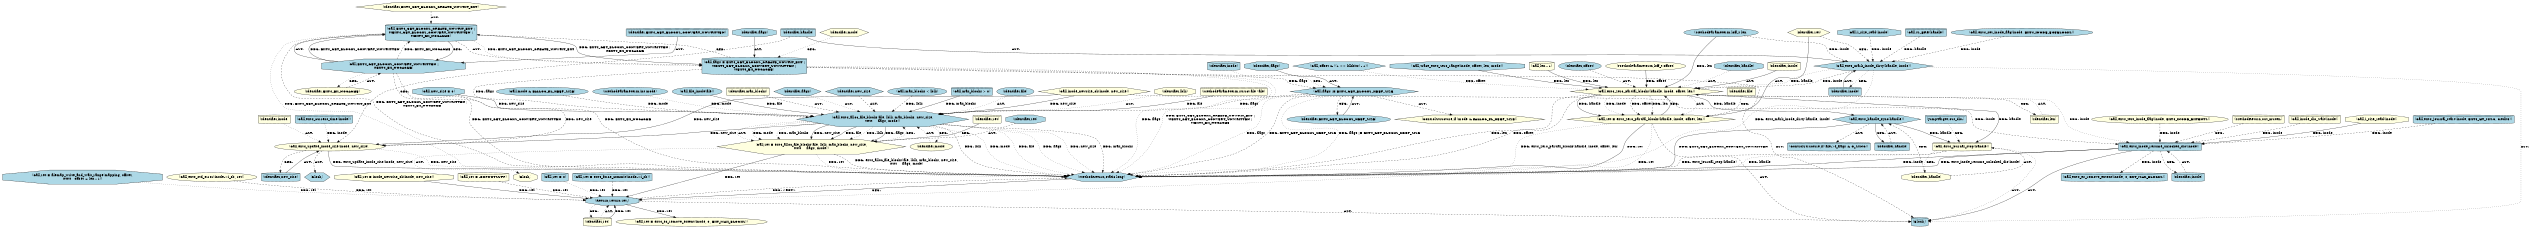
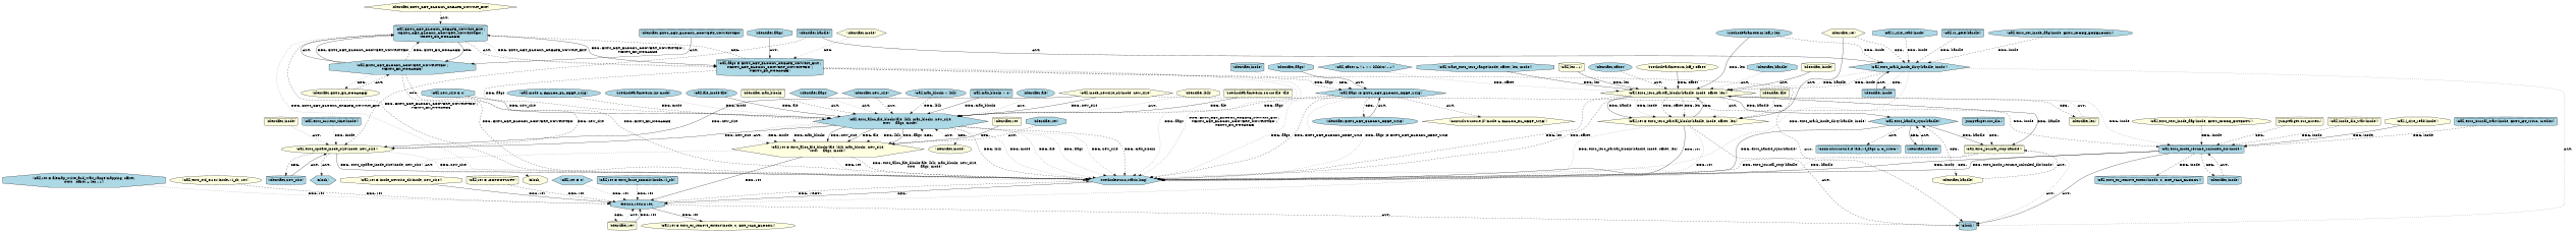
  digraph {
    node [fillcolor=lightblue shape=cylinder style=filled]
    edge [style=dashed]
    n1 [label="(Call,EXT4_GET_BLOCKS_CREATE_UNWRIT_EXT |\n\t\tEXT4_GET_BLOCKS_CONVERT_UNWRITTEN |\n\t\tEXT4_EX_NOCACHE)"]
    n2 [label="(Call,EXT4_GET_BLOCKS_CONVERT_UNWRITTEN |\n\t\tEXT4_EX_NOCACHE)" shape=octagon]
    n3 [label="(Call,flags = EXT4_GET_BLOCKS_CREATE_UNWRIT_EXT |\n\t\tEXT4_GET_BLOCKS_CONVERT_UNWRITTEN |\n\t\tEXT4_EX_NOCACHE)"]
    n4 [label="(MethodReturn,static long)" shape=hexagon]
    n5 [fillcolor=lightyellow label="(Identifier,EXT4_EX_NOCACHE)" shape=ellipse]
    n6 [label="(Call,flags |= EXT4_GET_BLOCKS_KEEP_SIZE)" shape=hexagon]
    n7 [label="(Call,ext4_alloc_file_blocks(file, lblk, max_blocks, new_size,\n\t\t\t\t\t     flags, mode))" shape=hexagon]
    n8 [label="(Block,)"]
    n9 [label="(Return,return ret;)" shape=octagon]
    n10 [label="(Identifier,EXT4_GET_BLOCKS_KEEP_SIZE)" shape=ellipse]
    n11 [fillcolor=lightyellow label="(ControlStructure,if (mode & FALLOC_FL_KEEP_SIZE))" shape=hexagon]
    n12 [fillcolor=lightyellow label="(Call,ret = ext4_alloc_file_blocks(file, lblk, max_blocks, new_size,\n\t\t\t\t\t     flags, mode))" shape=hexagon]
    n13 [fillcolor=lightyellow label="(Call,ext4_update_inode_size(inode, new_size))" shape=ellipse]
    n14 [fillcolor=lightyellow label="(Identifier,mode)" shape=ellipse]
    n15 [fillcolor=lightyellow label="(Block,)" shape=octagon]
    n16 [label="(Block,)" shape=hexagon]
    n17 [label="(Identifier,new_size)"]
    n18 [fillcolor=lightyellow label="(Identifier,ret)"]
    n19 [fillcolor=lightyellow label="(Call,ret = ext4_es_remove_extent(inode, 0, EXT_MAX_BLOCKS))" shape=ellipse]
    n20 [label="(Call,ext4_mark_inode_dirty(handle, inode))" shape=hexagon]
    n21 [fillcolor=lightyellow label="(Call,ext4_zero_partial_blocks(handle, inode, offset, len))" shape=hexagon]
    n22 [label="(Identifier,inode)"]
    n23 [fillcolor=lightyellow label="(Call,ret = ext4_zero_partial_blocks(handle, inode, offset, len))" shape=hexagon]
    n24 [label="(Call,ext4_handle_sync(handle))" shape=hexagon]
    n25 [fillcolor=lightyellow label="(Call,ext4_journal_stop(handle))"]
    n26 [label="(Call,ext4_inode_resume_unlocked_dio(inode))"]
    n27 [fillcolor=lightyellow label="(Identifier,len)"]
    n28 [label="(ControlStructure,if (file->f_flags & O_SYNC))"]
    n29 [label="(Identifier,handle)"]
    n30 [fillcolor=lightyellow label="(Identifier,handle)" shape=octagon]
    n31 [label="(Identifier,inode)"]
    n32 [label="(Call,ext4_es_remove_extent(inode, 0, EXT_MAX_BLOCKS))"]
    n33 [fillcolor=lightyellow label="(Identifier,lblk)" shape=octagon]
    n34 [fillcolor=lightyellow label="(Call,ret = -EOPNOTSUPP)"]
    n35 [fillcolor=lightyellow label="(Identifier,inode)"]
    n36 [fillcolor=lightyellow label="(MethodParameterIn,struct file *file)"]
    n37 [label="(Call,mode & FALLOC_FL_KEEP_SIZE)" shape=ellipse]
    n38 [label="(MethodParameterIn,int mode)" shape=ellipse]
    n39 [label="(Call,ext4_current_time(inode))"]
    n40 [label="(Call,ext4_set_inode_flag(inode, EXT4_INODE_EOFBLOCKS))" shape=ellipse]
    n41 [fillcolor=lightyellow label="(Call,ext4_test_inode_flag(inode, EXT4_INODE_EXTENTS))" shape=ellipse]
    n42 [label="(Identifier,flags)" shape=octagon]
    n43 [label="(Identifier,ret)" shape=octagon]
    n44 [label="(Call,file_inode(file))" shape=ellipse]
    n45 [label="(Call,new_size = 0)" shape=octagon]
    n46 [fillcolor=lightyellow label="(Identifier,ret)" shape=hexagon]
-   n47 [fillcolor=lightyellow label="(MethodReturn,out_mutex:)"]
-   n48 [label="(Call,ret = 0)"]
+   n47 [fillcolor=lightyellow label="(JumpTarget,out_mutex:)"]
+   n48 [label="(Call,ret = 0)" shape=hexagon]
    n49 [fillcolor=lightyellow label="(Identifier,mode)" shape=hexagon]
    n50 [label="(Call,ret = ext4_force_commit(inode->i_sb))"]
    n51 [fillcolor=lightyellow label="(Identifier,max_blocks)"]
    n52 [fillcolor=lightyellow label="(Call,inode_newsize_ok(inode, new_size))" shape=hexagon]
    n53 [label="(Call,ret = filemap_write_and_wait_range(mapping, offset,\n\t\t\t\t\t\t   offset + len - 1))" shape=octagon]
    n54 [label="(Call,i_size_read(inode))" shape=octagon]
    n55 [fillcolor=lightyellow label="(Call,ext4_std_error(inode->i_sb, ret))" shape=ellipse]
    n56 [label="(MethodParameterIn,loff_t len)" shape=ellipse]
    n57 [label="(Identifier,inode)"]
    n58 [label="(Identifier,handle)" shape=octagon]
    n59 [fillcolor=lightyellow label="(Identifier,inode)"]
    n60 [fillcolor=lightyellow label="(Call,inode_dio_wait(inode))"]
    n61 [fillcolor=lightyellow label="(Identifier,file)"]
    n62 [label="(JumpTarget,out_dio:)"]
    n63 [label="(Identifier,flags)" shape=hexagon]
    n64 [fillcolor=lightyellow label="(Call,i_size_read(inode))" shape=octagon]
    n65 [label="(Identifier,new_size)" shape=hexagon]
    n66 [label="(Call,offset & ((1 << blkbits) - 1))" shape=hexagon]
    n67 [fillcolor=lightyellow label="(Identifier,ret)"]
    n68 [label="(Identifier,handle)"]
    n69 [label="(Call,trace_ext4_zero_range(inode, offset, len, mode))" shape=octagon]
    n70 [label="(Call,IS_ERR(handle))"]
    n71 [fillcolor=lightyellow label="(Call,len - 1)"]
    n72 [label="(Identifier,offset)" shape=ellipse]
    n73 [label="(Call,ext4_journal_start(inode, EXT4_HT_MISC, credits))"]
    n74 [label="(Identifier,EXT4_GET_BLOCKS_CONVERT_UNWRITTEN)"]
    n75 [label="(Identifier,flags)" shape=octagon]
    n76 [label="(Call,max_blocks < lblk)" shape=ellipse]
    n77 [label="(Call,max_blocks > 0)"]
    n78 [fillcolor=lightyellow label="(MethodParameterIn,loff_t offset)" shape=ellipse]
    n79 [fillcolor=lightyellow label="(Call,ret = inode_newsize_ok(inode, new_size))" shape=octagon]
    n80 [label="(Identifier,file)" shape=ellipse]
    n81 [fillcolor=lightyellow label="(Identifier,EXT4_GET_BLOCKS_CREATE_UNWRIT_EXT)" shape=hexagon]
    n1 -> n2 [label="CFG: " style=solid]
    n1 -> n3 [label="AST: "]
    n1 -> n3 [label="DDG: EXT4_GET_BLOCKS_CREATE_UNWRIT_EXT" style=dotted]
    n1 -> n3 [label="DDG: EXT4_GET_BLOCKS_CONVERT_UNWRITTEN |\n\t\tEXT4_EX_NOCACHE" style=solid]
    n1 -> n4 [label="DDG: EXT4_GET_BLOCKS_CREATE_UNWRIT_EXT" style=dotted]
    n1 -> n4 [label="DDG: EXT4_GET_BLOCKS_CONVERT_UNWRITTEN |\n\t\tEXT4_EX_NOCACHE"]
    n2 -> n1 [label="AST: " style=solid]
    n2 -> n1 [label="DDG: EXT4_GET_BLOCKS_CONVERT_UNWRITTEN" style=solid]
    n2 -> n1 [label="DDG: EXT4_EX_NOCACHE"]
    n2 -> n4 [label="DDG: EXT4_GET_BLOCKS_CONVERT_UNWRITTEN"]
    n2 -> n4 [label="DDG: EXT4_EX_NOCACHE"]
    n2 -> n5 [label="CFG: " style=dotted]
    n3 -> n1 [label="CFG: "]
    n3 -> n4 [label="DDG: flags" style=dotted]
    n3 -> n4 [label="DDG: EXT4_GET_BLOCKS_CREATE_UNWRIT_EXT |\n\t\tEXT4_GET_BLOCKS_CONVERT_UNWRITTEN |\n\t\tEXT4_EX_NOCACHE" style=dotted]
    n3 -> n6 [label="DDG: flags"]
    n3 -> n7 [label="DDG: flags"]
    n3 -> n8 [label="AST: "]
    n4 -> n9 [label="CFG: " style=solid]
    n5 -> n2 [label="AST: "]
    n6 -> n4 [label="DDG: flags |= EXT4_GET_BLOCKS_KEEP_SIZE" style=dotted]
    n6 -> n4 [label="DDG: flags" style=dotted]
    n6 -> n4 [label="DDG: EXT4_GET_BLOCKS_KEEP_SIZE"]
    n6 -> n7 [label="DDG: flags"]
    n6 -> n10 [label="CFG: "]
    n6 -> n11 [label="AST: "]
    n7 -> n4 [label="DDG: lblk"]
    n7 -> n4 [label="DDG: mode" style=dotted]
    n7 -> n4 [label="DDG: file" style=dotted]
    n7 -> n4 [label="DDG: flags" style=dotted]
    n7 -> n4 [label="DDG: new_size" style=dotted]
    n7 -> n4 [label="DDG: max_blocks"]
    n7 -> n12 [label="AST: " style=dotted]
    n7 -> n12 [label="DDG: mode" style=dotted]
    n7 -> n12 [label="DDG: max_blocks" style=dotted]
    n7 -> n12 [label="DDG: new_size" style=solid]
    n7 -> n12 [label="DDG: file" style=solid]
    n7 -> n12 [label="DDG: lblk" style=dotted]
    n7 -> n12 [label="DDG: flags" style=solid]
    n7 -> n13 [label="DDG: new_size" style=solid]
    n7 -> n14 [label="CFG: " style=dotted]
    n9 -> n4 [label="DDG: <RET>"]
    n9 -> n8 [label="AST: "]
    n9 -> n18 [label="CFG: " style=dotted]
    n9 -> n19 [label="DDG: ret" style=solid]
    n10 -> n6 [label="AST: " style=solid]
    n12 -> n4 [label="DDG: ret" style=dotted]
    n12 -> n4 [label="DDG: ext4_alloc_file_blocks(file, lblk, max_blocks, new_size,\n\t\t\t\t\t     flags, mode)"]
    n12 -> n7 [label="CFG: " style=dotted]
    n12 -> n9 [label="DDG: ret" style=solid]
    n12 -> n15 [label="AST: " style=dotted]
    n13 -> n4 [label="DDG: ext4_update_inode_size(inode, new_size)" style=solid]
    n13 -> n4 [label="DDG: new_size" style=dotted]
    n13 -> n16 [label="AST: "]
    n13 -> n17 [label="CFG: "]
    n14 -> n7 [label="AST: " style=dotted]
    n17 -> n13 [label="AST: " style=solid]
    n18 -> n9 [label="AST: " style=dotted]
    n18 -> n9 [label="DDG: ret" style=solid]
    n20 -> n4 [label="DDG: ext4_mark_inode_dirty(handle, inode)" style=dotted]
    n20 -> n8 [label="AST: " style=dotted]
    n20 -> n21 [label="DDG: handle" style=dotted]
    n20 -> n21 [label="DDG: inode"]
    n20 -> n22 [label="CFG: " style=dotted]
    n21 -> n4 [label="DDG: len"]
    n21 -> n4 [label="DDG: offset"]
    n21 -> n23 [label="AST: " style=dotted]
    n21 -> n23 [label="DDG: handle" style=solid]
    n21 -> n23 [label="DDG: inode" style=dotted]
    n21 -> n23 [label="DDG: offset"]
    n21 -> n23 [label="DDG: len"]
    n21 -> n24 [label="DDG: handle" style=solid]
    n21 -> n25 [label="DDG: handle" style=solid]
    n21 -> n26 [label="DDG: inode" style=dotted]
    n21 -> n27 [label="CFG: "]
    n22 -> n20 [label="AST: " style=solid]
    n23 -> n4 [label="DDG: ext4_zero_partial_blocks(handle, inode, offset, len)" style=dotted]
    n23 -> n4 [label="DDG: ret" style=solid]
    n23 -> n8 [label="AST: "]
    n23 -> n9 [label="DDG: ret" style=dotted]
    n23 -> n21 [label="CFG: " style=solid]
-   n24 -> n4 [label="DDG: EXT4_GET_BLOCKS_CONVERT_UNWRITTEN" style=solid]
+   n24 -> n4 [label="DDG: ext4_handle_sync(handle)" style=solid]
    n24 -> n25 [label="DDG: handle" style=solid]
    n24 -> n28 [label="AST: "]
    n24 -> n29 [label="CFG: " style=solid]
    n25 -> n4 [label="DDG: handle" style=dotted]
    n25 -> n4 [label="DDG: ext4_journal_stop(handle)"]
    n25 -> n8 [label="AST: " style=dotted]
    n25 -> n30 [label="CFG: " style=dotted]
    n26 -> n4 [label="DDG: inode" style=solid]
    n26 -> n4 [label="DDG: ext4_inode_resume_unlocked_dio(inode)" style=solid]
    n26 -> n8 [label="AST: " style=solid]
    n26 -> n31 [label="CFG: "]
    n26 -> n32 [label="DDG: inode"]
    n27 -> n21 [label="AST: " style=dotted]
    n29 -> n24 [label="AST: "]
    n30 -> n24 [label="CFG: "]
    n30 -> n25 [label="AST: "]
    n31 -> n26 [label="AST: "]
    n33 -> n7 [label="AST: " style=dotted]
    n34 -> n9 [label="DDG: ret"]
    n35 -> n13 [label="AST: " style=dotted]
    n36 -> n7 [label="DDG: file" style=solid]
    n37 -> n7 [label="DDG: mode"]
    n38 -> n7 [label="DDG: mode" style=dotted]
    n39 -> n13 [label="DDG: inode" style=dotted]
    n40 -> n20 [label="DDG: inode"]
    n41 -> n26 [label="DDG: inode"]
    n42 -> n3 [label="AST: " style=solid]
    n43 -> n12 [label="AST: "]
    n44 -> n7 [label="DDG: file" style=solid]
    n45 -> n7 [label="DDG: new_size" style=solid]
    n45 -> n13 [label="DDG: new_size"]
    n46 -> n20 [label="CFG: "]
    n46 -> n23 [label="AST: " style=solid]
    n47 -> n26 [label="CFG: "]
    n48 -> n9 [label="DDG: ret" style=dotted]
    n49 -> n3 [label="CFG: " style=dotted]
    n50 -> n9 [label="DDG: ret"]
    n51 -> n7 [label="AST: "]
    n52 -> n7 [label="DDG: new_size" style=solid]
    n52 -> n13 [label="DDG: new_size" style=solid]
    n52 -> n26 [label="DDG: inode"]
    n53 -> n9 [label="DDG: ret" style=dotted]
    n54 -> n20 [label="DDG: inode"]
    n55 -> n9 [label="DDG: ret"]
    n56 -> n20 [label="DDG: inode"]
    n56 -> n21 [label="DDG: len" style=solid]
    n57 -> n6 [label="CFG: " style=dotted]
    n58 -> n21 [label="AST: " style=dotted]
    n59 -> n21 [label="AST: " style=solid]
    n60 -> n26 [label="DDG: inode"]
    n61 -> n23 [label="CFG: "]
    n62 -> n25 [label="CFG: " style=dotted]
    n63 -> n7 [label="AST: " style=dotted]
    n64 -> n26 [label="DDG: inode" style=solid]
    n65 -> n7 [label="AST: "]
    n66 -> n21 [label="DDG: offset" style=dotted]
    n67 -> n12 [label="CFG: " style=solid]
    n68 -> n13 [label="CFG: "]
    n68 -> n20 [label="AST: " style=solid]
    n69 -> n21 [label="DDG: len" style=solid]
    n70 -> n20 [label="DDG: handle"]
    n71 -> n21 [label="DDG: len" style=solid]
    n72 -> n21 [label="AST: "]
    n73 -> n26 [label="DDG: inode"]
    n74 -> n2 [label="AST: " style=solid]
    n75 -> n6 [label="AST: " style=solid]
    n76 -> n7 [label="DDG: lblk"]
    n77 -> n7 [label="DDG: max_blocks" style=solid]
    n78 -> n21 [label="DDG: offset" style=solid]
    n79 -> n9 [label="DDG: ret" style=solid]
    n80 -> n7 [label="AST: " style=dotted]
    n81 -> n1 [label="AST: "]
  }
